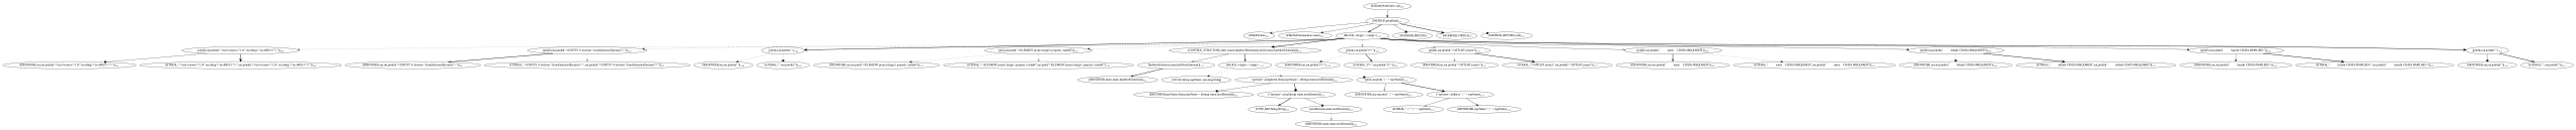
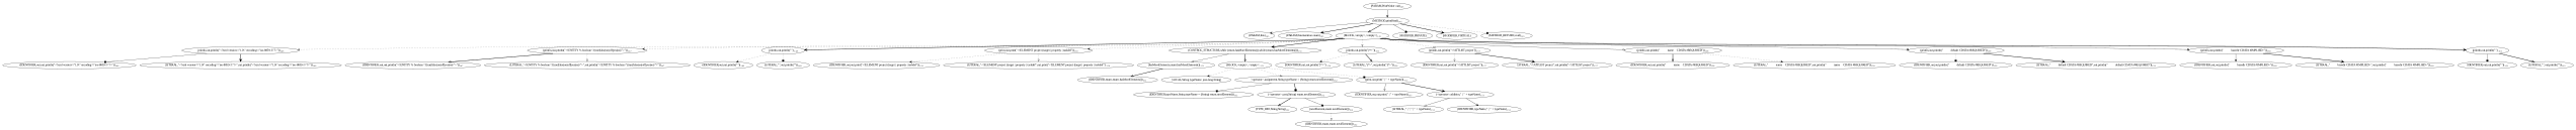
  digraph {
    fontname="Liberation Serif"
    node [fontname="Liberation Serif"]
    edge [arrowhead=vee fontname="Liberation Serif" style=dotted]
    n1 [label=<(METHOD,printHead)<SUB>145</SUB>>]
    n2 [label=<(PARAM,this)<SUB>145</SUB>>]
    n3 [label=<(PARAM,Enumeration enum)<SUB>145</SUB>>]
    n4 [label=<(BLOCK,&lt;empty&gt;,&lt;empty&gt;)<SUB>145</SUB>>]
    n5 [label=<(MODIFIER,PRIVATE)>]
    n6 [label=<(MODIFIER,VIRTUAL)>]
    n7 [label=<(METHOD_RETURN,void)<SUB>145</SUB>>]
    n8 [label=<(PARAM,PrintWriter out)<SUB>145</SUB>>]
    n9 [label=<(println,out.println(&quot;&lt;?xml version=\&quot;1.0\&quot; encoding=\&quot;iso-8859-1\&quot;?&gt;&quot;))<SUB>146</SUB>>]
    n10 [label=<(println,out.println(&quot;&lt;!ENTITY % boolean \&quot;(true|false|on|off|yes|no)\&quot;&gt;&quot;))<SUB>147</SUB>>]
    n11 [label=<(println,out.println(&quot;&quot;))<SUB>148</SUB>>]
    n12 [label=<(print,out.print(&quot;&lt;!ELEMENT project (target | property | taskdef&quot;))<SUB>150</SUB>>]
    n13 [label=<(CONTROL_STRUCTURE,while (enum.hasMoreElements()),while (enum.hasMoreElements()))<SUB>151</SUB>>]
    n14 [label=<(println,out.println(&quot;)*&gt;&quot;))<SUB>156</SUB>>]
    n15 [label=<(println,out.println(&quot;&lt;!ATTLIST project&quot;))<SUB>157</SUB>>]
    n16 [label=<(println,out.println(&quot;          name    CDATA #REQUIRED&quot;))<SUB>158</SUB>>]
    n17 [label=<(println,out.println(&quot;          default CDATA #REQUIRED&quot;))<SUB>159</SUB>>]
    n18 [label=<(println,out.println(&quot;          basedir CDATA #IMPLIED&gt;&quot;))<SUB>160</SUB>>]
    n19 [label=<(println,out.println(&quot;&quot;))<SUB>161</SUB>>]
    n20 [label=<(IDENTIFIER,out,out.println(&quot;&lt;?xml version=\&quot;1.0\&quot; encoding=\&quot;iso-8859-1\&quot;?&gt;&quot;))<SUB>146</SUB>>]
    n21 [label=<(LITERAL,&quot;&lt;?xml version=\&quot;1.0\&quot; encoding=\&quot;iso-8859-1\&quot;?&gt;&quot;,out.println(&quot;&lt;?xml version=\&quot;1.0\&quot; encoding=\&quot;iso-8859-1\&quot;?&gt;&quot;))<SUB>146</SUB>>]
    n22 [label=<(IDENTIFIER,out,out.println(&quot;&lt;!ENTITY % boolean \&quot;(true|false|on|off|yes|no)\&quot;&gt;&quot;))<SUB>147</SUB>>]
    n23 [label=<(LITERAL,&quot;&lt;!ENTITY % boolean \&quot;(true|false|on|off|yes|no)\&quot;&gt;&quot;,out.println(&quot;&lt;!ENTITY % boolean \&quot;(true|false|on|off|yes|no)\&quot;&gt;&quot;))<SUB>147</SUB>>]
    n24 [label=<(IDENTIFIER,out,out.println(&quot;&quot;))<SUB>148</SUB>>]
    n25 [label=<(LITERAL,&quot;&quot;,out.println(&quot;&quot;))<SUB>148</SUB>>]
    n26 [label=<(IDENTIFIER,out,out.print(&quot;&lt;!ELEMENT project (target | property | taskdef&quot;))<SUB>150</SUB>>]
    n27 [label=<(LITERAL,&quot;&lt;!ELEMENT project (target | property | taskdef&quot;,out.print(&quot;&lt;!ELEMENT project (target | property | taskdef&quot;))<SUB>150</SUB>>]
    n28 [label=<(hasMoreElements,enum.hasMoreElements())<SUB>151</SUB>>]
    n29 [label=<(BLOCK,&lt;empty&gt;,&lt;empty&gt;)<SUB>151</SUB>>]
    n30 [label=<(IDENTIFIER,out,out.println(&quot;)*&gt;&quot;))<SUB>156</SUB>>]
    n31 [label=<(LITERAL,&quot;)*&gt;&quot;,out.println(&quot;)*&gt;&quot;))<SUB>156</SUB>>]
    n32 [label=<(IDENTIFIER,out,out.println(&quot;&lt;!ATTLIST project&quot;))<SUB>157</SUB>>]
    n33 [label=<(LITERAL,&quot;&lt;!ATTLIST project&quot;,out.println(&quot;&lt;!ATTLIST project&quot;))<SUB>157</SUB>>]
    n34 [label=<(IDENTIFIER,out,out.println(&quot;          name    CDATA #REQUIRED&quot;))<SUB>158</SUB>>]
    n35 [label=<(LITERAL,&quot;          name    CDATA #REQUIRED&quot;,out.println(&quot;          name    CDATA #REQUIRED&quot;))<SUB>158</SUB>>]
    n36 [label=<(IDENTIFIER,out,out.println(&quot;          default CDATA #REQUIRED&quot;))<SUB>159</SUB>>]
    n37 [label=<(LITERAL,&quot;          default CDATA #REQUIRED&quot;,out.println(&quot;          default CDATA #REQUIRED&quot;))<SUB>159</SUB>>]
    n38 [label=<(IDENTIFIER,out,out.println(&quot;          basedir CDATA #IMPLIED&gt;&quot;))<SUB>160</SUB>>]
    n39 [label=<(LITERAL,&quot;          basedir CDATA #IMPLIED&gt;&quot;,out.println(&quot;          basedir CDATA #IMPLIED&gt;&quot;))<SUB>160</SUB>>]
    n40 [label=<(IDENTIFIER,out,out.println(&quot;&quot;))<SUB>161</SUB>>]
    n41 [label=<(LITERAL,&quot;&quot;,out.println(&quot;&quot;))<SUB>161</SUB>>]
    n42 [label=<(IDENTIFIER,enum,enum.hasMoreElements())<SUB>151</SUB>>]
    n43 [label=<(LOCAL,String typeName: java.lang.String)>]
    n44 [label=<(&lt;operator&gt;.assignment,String typeName = (String) enum.nextElement())<SUB>152</SUB>>]
    n45 [label=<(print,out.print(&quot; | &quot; + typeName))<SUB>153</SUB>>]
    n46 [label=<(IDENTIFIER,typeName,String typeName = (String) enum.nextElement())<SUB>152</SUB>>]
    n47 [label=<(&lt;operator&gt;.cast,(String) enum.nextElement())<SUB>152</SUB>>]
    n48 [label=<(IDENTIFIER,out,out.print(&quot; | &quot; + typeName))<SUB>153</SUB>>]
    n49 [label=<(&lt;operator&gt;.addition,&quot; | &quot; + typeName)<SUB>153</SUB>>]
    n50 [label=<(TYPE_REF,String,String)<SUB>152</SUB>>]
    n51 [label=<(nextElement,enum.nextElement())<SUB>152</SUB>>]
    n52 [label=<(IDENTIFIER,enum,enum.nextElement())<SUB>152</SUB>>]
    n53 [label=<(LITERAL,&quot; | &quot;,&quot; | &quot; + typeName)<SUB>153</SUB>>]
    n54 [label=<(IDENTIFIER,typeName,&quot; | &quot; + typeName)<SUB>153</SUB>>]
    n1 -> n2 [style=solid]
-   n1 -> n3 [style=solid]
+   n1 -> n3 [style=bold]
    n1 -> n4 [arrowhead=onormal style=bold]
    n1 -> n5 [arrowhead=box style=solid]
    n1 -> n6 [style=bold]
    n1 -> n7 [arrowhead=box]
    n4 -> n9 [arrowhead=onormal]
    n4 -> n10
    n4 -> n11 [style=bold]
    n4 -> n12
    n4 -> n13 [style=bold]
    n4 -> n14 [arrowhead=onormal]
    n4 -> n15 [arrowhead=onormal]
    n4 -> n16 [arrowhead=onormal style=solid]
    n4 -> n17 [style=solid]
    n4 -> n18 [style=solid]
    n4 -> n19 [style=bold]
    n8 -> n1 [style=solid]
    n9 -> n20 [arrowhead=box style=solid]
    n9 -> n21 [style=bold]
    n10 -> n22 [arrowhead=onormal style=bold]
    n10 -> n23 [arrowhead=onormal]
    n11 -> n24
    n11 -> n25 [arrowhead=box]
    n12 -> n26
    n12 -> n27 [arrowhead=onormal]
    n13 -> n28 [arrowhead=onormal style=solid]
    n13 -> n29 [arrowhead=onormal style=bold]
    n14 -> n30
    n14 -> n31 [arrowhead=onormal style=bold]
    n15 -> n32 [arrowhead=onormal]
    n15 -> n33 [style=bold]
    n16 -> n34 [arrowhead=onormal style=bold]
    n16 -> n35
    n17 -> n36 [arrowhead=box]
    n17 -> n37 [style=bold]
    n18 -> n38 [style=solid]
    n18 -> n39 [style=bold]
    n19 -> n40 [arrowhead=box style=solid]
    n19 -> n41 [arrowhead=onormal style=bold]
    n28 -> n42 [arrowhead=onormal style=bold]
    n29 -> n43
    n29 -> n44 [arrowhead=onormal]
    n29 -> n45 [arrowhead=box]
    n44 -> n46 [arrowhead=box style=solid]
    n44 -> n47 [arrowhead=box style=bold]
    n45 -> n48 [arrowhead=onormal style=solid]
    n45 -> n49 [style=bold]
    n47 -> n50 [arrowhead=onormal style=bold]
    n47 -> n51 [arrowhead=box style=solid]
    n49 -> n53 [arrowhead=onormal style=solid]
    n49 -> n54 [style=solid]
    n51 -> n52 [arrowhead=onormal]
  }
